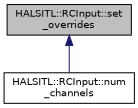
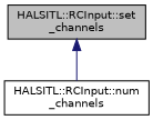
  digraph {
    rankdir=TB
    node [color=black fontname=Helvetica fontsize=10 shape=record style=filled]
-   n1 [fillcolor=grey75 fontcolor=black height=0.2 label="HALSITL::RCInput::set\l_overrides" width=0.4]
+   n1 [fillcolor=grey75 fontcolor=black height=0.2 label="HALSITL::RCInput::set\l_channels" width=0.4]
    n2 [fillcolor=white height=0.2 label="HALSITL::RCInput::num\l_channels" width=0.4]
    n1 -> n2 [color=midnightblue dir=back fontname=Helvetica fontsize=10 labelfontname=Helvetica labelfontsize=10 style=solid]
  }
